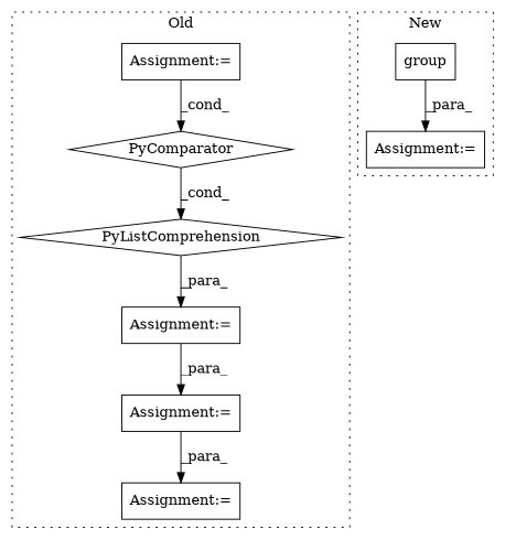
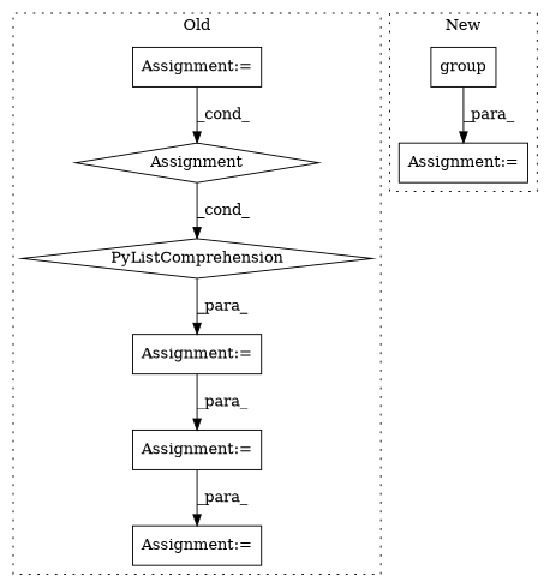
  digraph {
    node [a=7 l=1 shape=box]
-   n1 [a=113 l=60 label=PyComparator s=6129 shape=diamond]
+   n1 [a=113 l=60 label=Assignment s=6129 shape=diamond]
    n2 [a=109 l=162 label=PyListComprehension s=6035 shape=diamond]
    n3 [label="Assignment:=" s=5878]
    n4 [l=26 label="Assignment:=" s=6481]
    n5 [l=12 label="Assignment:=" s=6023]
    n6 [label="Assignment:=" s=6379]
    n7 [a=32 l="6,1" label=group s="5215,5248"]
    n8 [label="Assignment:=" s=5203]
    subgraph cluster_1 {
      label=Old
      style=dotted
      n1
      n2
      n3
      n4
      n5
      n6
    }
    subgraph cluster_2 {
      label=New
      style=dotted
      n7
      n8
    }
    n1 -> n2 [label=_cond_]
    n2 -> n5 [label=_para_]
    n3 -> n1 [label=_cond_]
    n4 -> n6 [label=_para_]
    n5 -> n4 [label=_para_]
    n7 -> n8 [label=_para_]
  }
